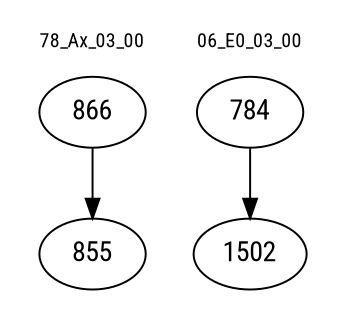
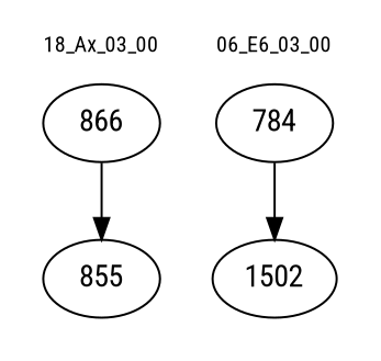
  digraph {
    fontname="Roboto Condensed"
    node [color=black fontname="Roboto Condensed"]
    edge [color=black fontname="Roboto Condensed" style=solid]
    n1 [label=866]
    n2 [label=855]
    n3 [label=784]
    n4 [label=1502]
    subgraph cluster_1 {
      color=white
      fontsize=10
-     label="78_Ax_03_00"
+     label="18_Ax_03_00"
      n1
      n2
    }
    subgraph cluster_2 {
      color=white
      fontsize=10
-     label="06_E0_03_00"
+     label="06_E6_03_00"
      n3
      n4
    }
    n1 -> n2
    n3 -> n4
  }
